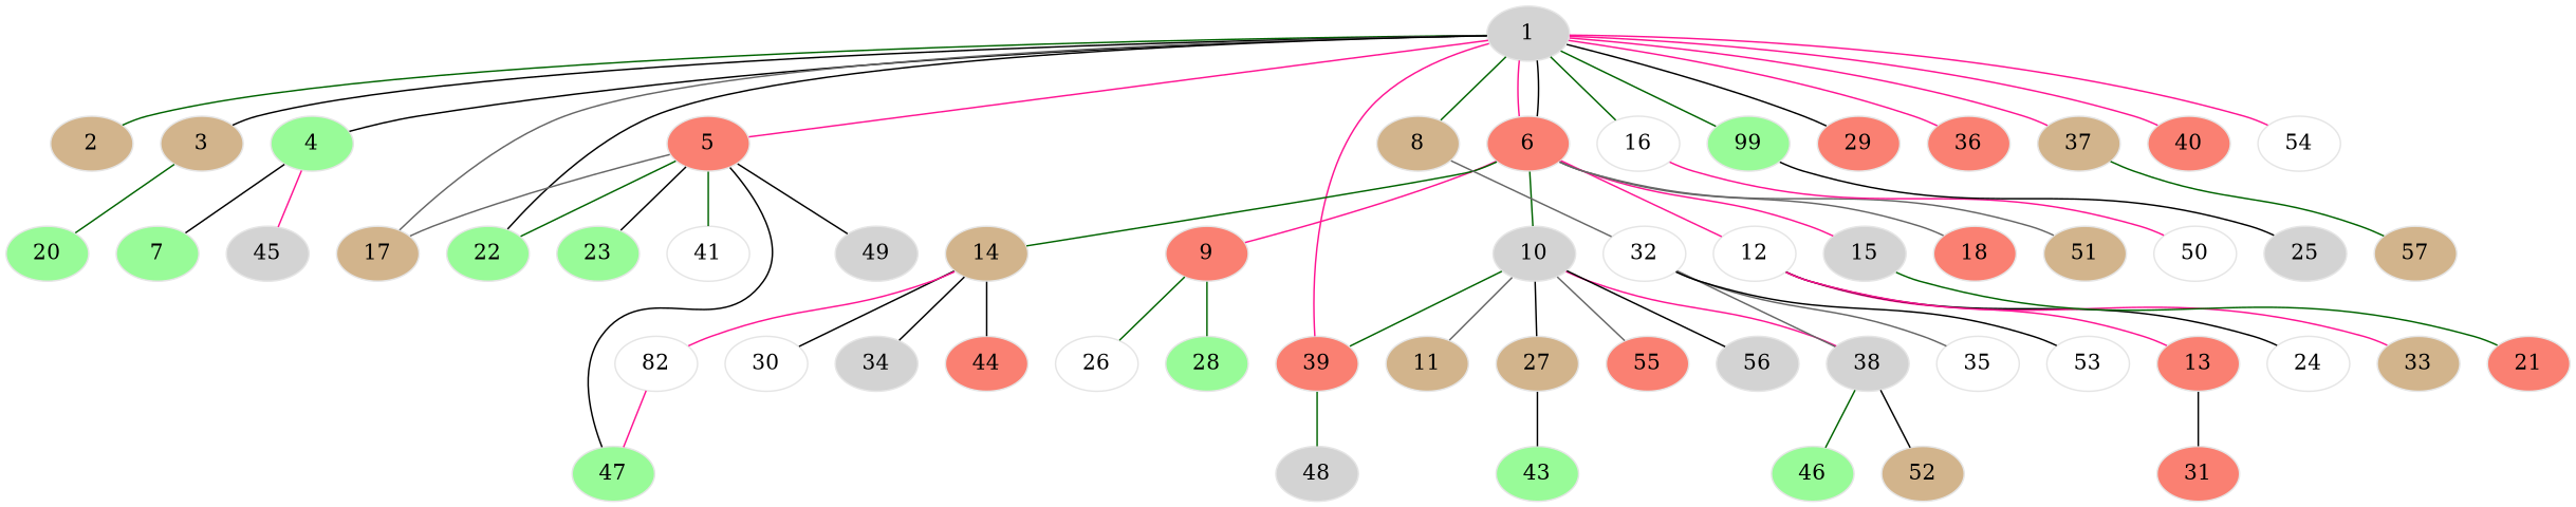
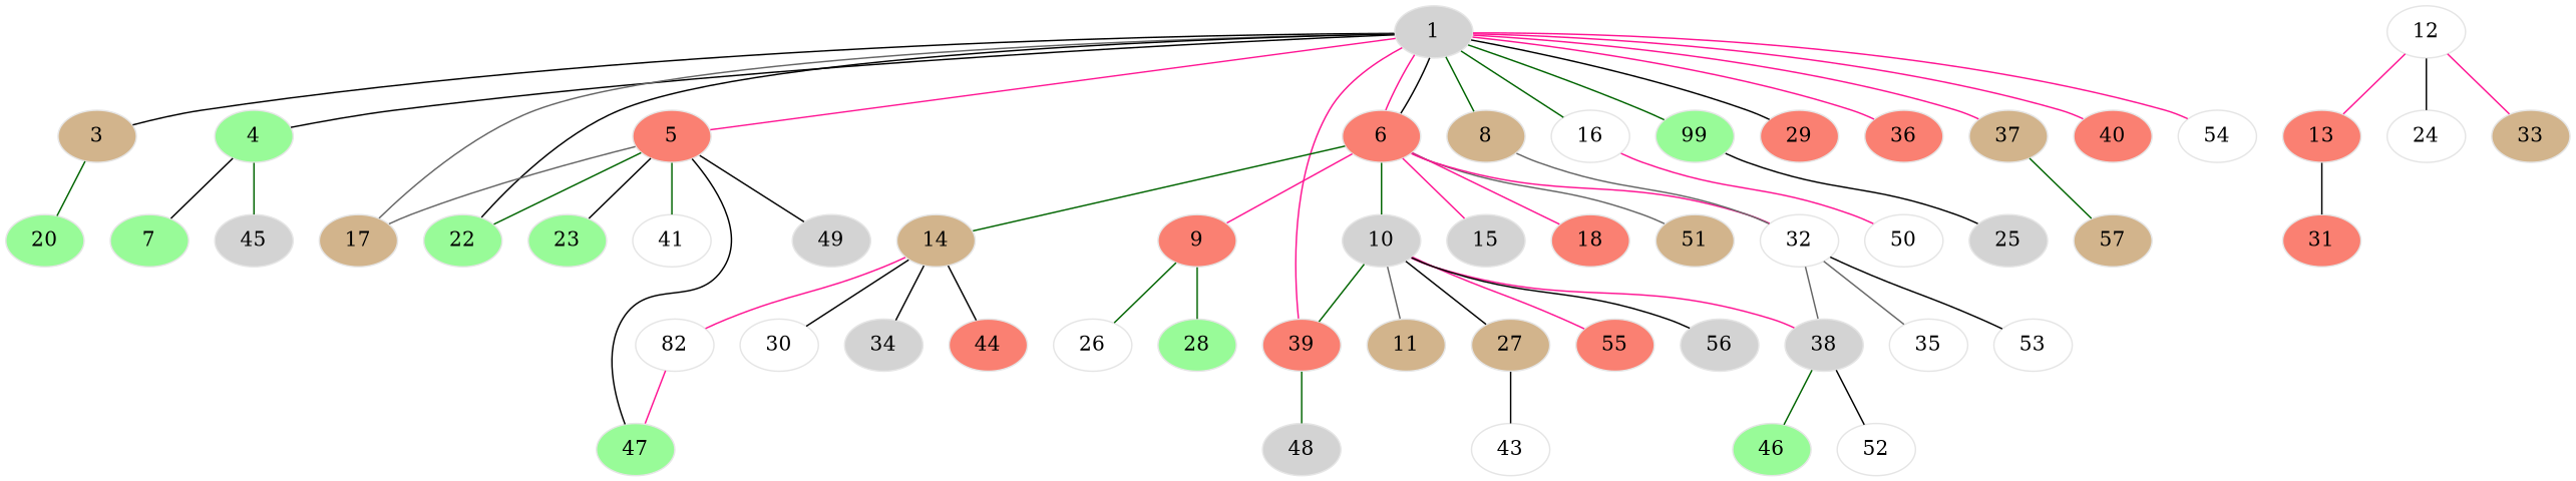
  graph {
    fontname="DejaVu Serif"
    node [color=gray90 fillcolor=salmon fontname="DejaVu Serif" style=filled]
    edge [color=black fontname="DejaVu Serif"]
    1 [fillcolor=lightgrey]
-   2 [fillcolor=tan]
    3 [fillcolor=tan]
    4 [fillcolor=palegreen]
    5
    6
    8 [fillcolor=tan]
    16 [fillcolor=white]
    17 [fillcolor=tan]
    n10 [fillcolor=palegreen label=99]
    22 [fillcolor=palegreen]
    29
    36
    37 [fillcolor=tan]
    39
    40
    54 [fillcolor=white]
    20 [fillcolor=palegreen]
    7 [fillcolor=palegreen]
    45 [fillcolor=lightgrey]
    23 [fillcolor=palegreen]
    41 [fillcolor=white]
    47 [fillcolor=palegreen]
    49 [fillcolor=lightgrey]
    9
    10 [fillcolor=lightgrey]
    12 [fillcolor=white]
    14 [fillcolor=tan]
    15 [fillcolor=lightgrey]
    18
    51 [fillcolor=tan]
    32 [fillcolor=white]
    50 [fillcolor=white]
    25 [fillcolor=lightgrey]
    57 [fillcolor=tan]
    48 [fillcolor=lightgrey]
    26 [fillcolor=white]
    28 [fillcolor=palegreen]
    11 [fillcolor=tan]
    27 [fillcolor=tan]
    38 [fillcolor=lightgrey]
    55
    56 [fillcolor=lightgrey]
    13
    24 [fillcolor=white]
    33 [fillcolor=tan]
    30 [fillcolor=white]
    34 [fillcolor=lightgrey]
    n49 [fillcolor=white label=82]
    44
-   21
    35 [fillcolor=white]
    53 [fillcolor=white]
-   43 [fillcolor=palegreen]
+   43 [fillcolor=white]
    46 [fillcolor=palegreen]
-   52 [fillcolor=tan]
+   52 [fillcolor=white]
    31
-   1 -- 2 [color=darkgreen]
    1 -- 3
    1 -- 4
    1 -- 5 [color=deeppink]
    1 -- 6 [color=deeppink]
    1 -- 6
    1 -- 8 [color=darkgreen]
    1 -- 16 [color=darkgreen]
    1 -- 17 [color=gray40]
    1 -- n10 [color=darkgreen]
    1 -- 22
    1 -- 29
    1 -- 36 [color=deeppink]
    1 -- 37 [color=deeppink]
    1 -- 39 [color=deeppink]
    1 -- 40 [color=deeppink]
    1 -- 54 [color=deeppink]
    3 -- 20 [color=darkgreen]
    4 -- 7
-   4 -- 45 [color=deeppink]
+   4 -- 45 [color=darkgreen]
    5 -- 17 [color=gray40]
    5 -- 22 [color=darkgreen]
    5 -- 23
    5 -- 41 [color=darkgreen]
    5 -- 47
    5 -- 49
    6 -- 9 [color=deeppink]
    6 -- 10 [color=darkgreen]
-   6 -- 12 [color=deeppink]
+   6 -- 32 [color=deeppink]
    6 -- 14 [color=darkgreen]
    6 -- 15 [color=deeppink]
-   6 -- 18 [color=gray40]
+   6 -- 18 [color=deeppink]
    6 -- 51 [color=gray40]
    8 -- 32 [color=gray40]
    16 -- 50 [color=deeppink]
    n10 -- 25
    37 -- 57 [color=darkgreen]
    39 -- 48 [color=darkgreen]
    9 -- 26 [color=darkgreen]
    9 -- 28 [color=darkgreen]
    10 -- 39 [color=darkgreen]
    10 -- 11 [color=gray40]
    10 -- 27
    10 -- 38 [color=deeppink]
-   10 -- 55 [color=gray40]
+   10 -- 55 [color=deeppink]
    10 -- 56
    12 -- 13 [color=deeppink]
    12 -- 24
    12 -- 33 [color=deeppink]
    14 -- 30
    14 -- 34
    14 -- n49 [color=deeppink]
    14 -- 44
-   15 -- 21 [color=darkgreen]
    32 -- 38 [color=gray40]
    32 -- 35 [color=gray40]
    32 -- 53
    27 -- 43
    38 -- 46 [color=darkgreen]
    38 -- 52
    13 -- 31
    n49 -- 47 [color=deeppink]
  }
